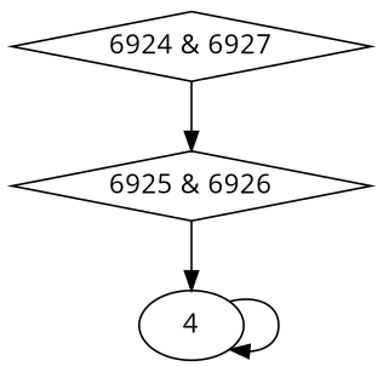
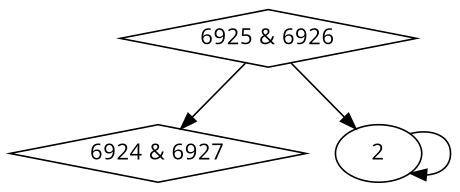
  digraph {
    fontname="Open Sans"
    node [fontname="Open Sans" shape=diamond]
    edge [fontname="Open Sans"]
    n1 [label="6924 & 6927"]
    n2 [label="6925 & 6926"]
-   2 [label=4 shape=""]
-   n1 -> n2
+   2 [shape=""]
+   n2 -> n1
    n2 -> 2
    2 -> 2
  }
